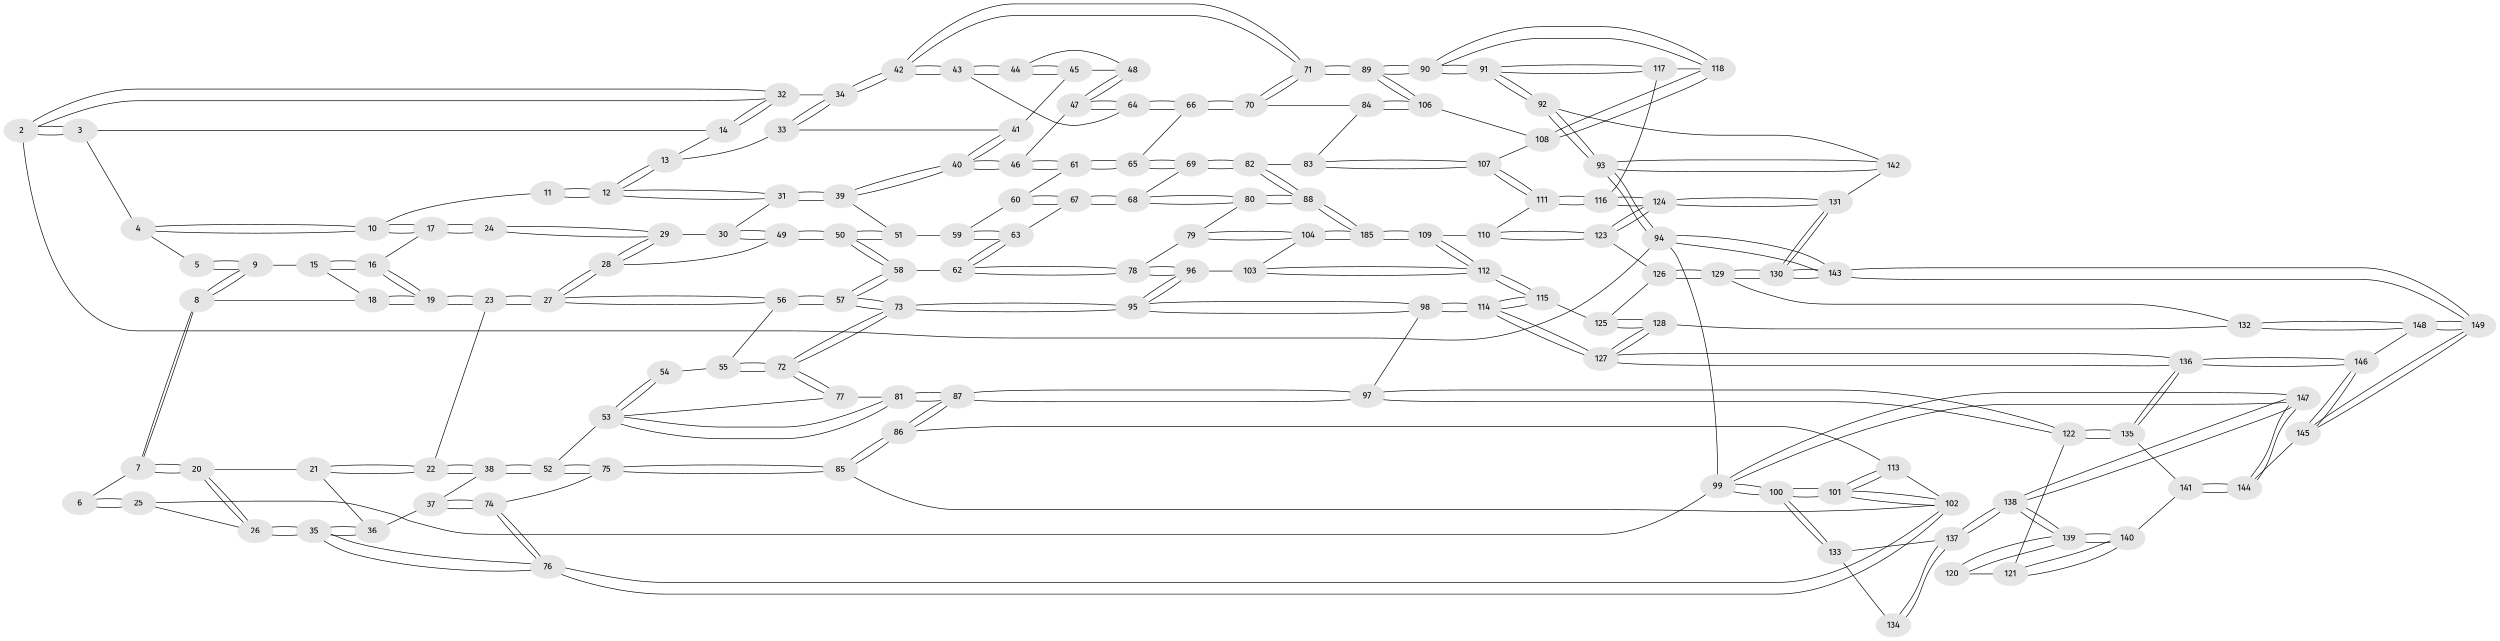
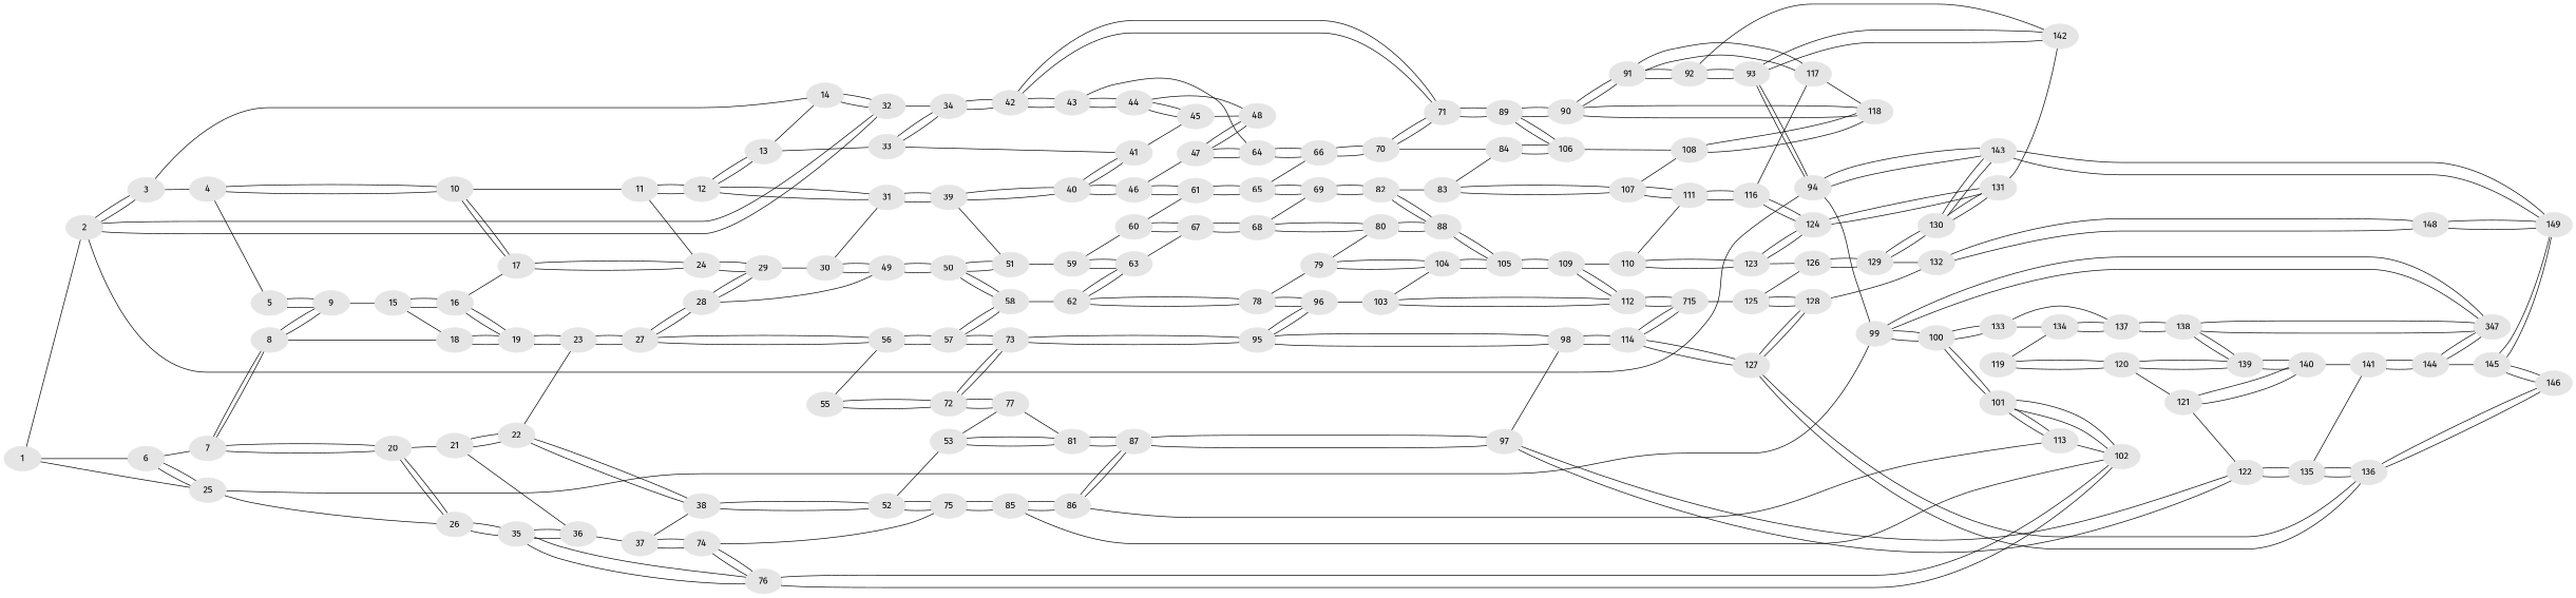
  graph {
    fontname="Fira Sans"
    rankdir=LR
    node [color=gray90 fontname="Fira Sans" style=filled]
    edge [fontname="Fira Sans"]
+   1
    2
    6
    25
    3
    32
    94
    7
    26
    99
    4
    14
    34
    143
    5
    10
    9
    11
    17
    15
    8
    20
    18
    21
    19
    16
    12
    24
    13
    31
    29
    33
    39
    41
    23
    27
    22
    36
    35
    38
    37
    52
    28
    56
    30
    100
-   147
+   147 [label=347]
    76
    49
    57
    50
    40
    51
    42
    45
    43
    71
    102
    74
    75
    53
    46
    59
    47
    61
    48
    44
    64
    89
    66
    65
    58
    62
    60
    63
-   54
    81
    77
    85
    55
    87
    72
    73
    95
    78
    67
    68
    69
    79
    96
    70
    82
    84
    80
    88
    83
    106
    90
    98
    86
    104
    103
-   105 [label=185]
+   105
    97
    107
    108
    111
    113
    122
    109
    91
    118
    92
    117
    93
    142
    149
    114
    112
    135
-   115
+   115 [label=715]
    127
    101
    133
    134
    137
    110
    116
    123
    124
    126
    125
+   119
    120
    128
    136
    131
    121
    139
    140
    141
    129
    132
    130
    146
    148
    138
    144
    145
+   1 -- 2
+   1 -- 6
+   1 -- 25
    2 -- 3
    2 -- 3
    2 -- 32
    2 -- 32
    2 -- 94
    6 -- 25
    6 -- 25
    6 -- 7
    25 -- 26
    25 -- 99
    3 -- 4
    3 -- 14
    32 -- 34
    94 -- 99
    94 -- 143
    94 -- 143
    7 -- 8
    7 -- 8
    7 -- 20
    7 -- 20
    26 -- 35
    26 -- 35
    99 -- 100
    99 -- 100
    99 -- 147
    99 -- 147
    4 -- 5
    4 -- 10
    4 -- 10
    14 -- 32
    14 -- 32
    34 -- 42
    34 -- 42
    143 -- 149
    143 -- 149
    5 -- 9
    5 -- 9
    10 -- 11
    10 -- 17
    10 -- 17
    9 -- 15
    11 -- 12
    11 -- 12
+   11 -- 24
    17 -- 24
    17 -- 24
    15 -- 18
    15 -- 16
    15 -- 16
    8 -- 9
    8 -- 9
    8 -- 18
    20 -- 26
    20 -- 26
    20 -- 21
    18 -- 19
    18 -- 19
    21 -- 22
    21 -- 22
    21 -- 36
    19 -- 23
    19 -- 23
    16 -- 17
    16 -- 19
    16 -- 19
    12 -- 13
    12 -- 13
    12 -- 31
    12 -- 31
    24 -- 29
    24 -- 29
    13 -- 14
    13 -- 33
    31 -- 39
    31 -- 39
    29 -- 30
    33 -- 34
    33 -- 34
    33 -- 41
    39 -- 40
    39 -- 40
    39 -- 51
    41 -- 45
    23 -- 27
    23 -- 27
    27 -- 28
    27 -- 28
    27 -- 56
    27 -- 56
    22 -- 23
    22 -- 38
    22 -- 38
    36 -- 37
    35 -- 36
    35 -- 36
    35 -- 76
    35 -- 76
    38 -- 52
    38 -- 52
    37 -- 38
    37 -- 74
    37 -- 74
    52 -- 75
    52 -- 75
    52 -- 53
    28 -- 29
    28 -- 29
    28 -- 49
    56 -- 57
    56 -- 57
    30 -- 31
    30 -- 49
    30 -- 49
    100 -- 101
    100 -- 101
    100 -- 133
    100 -- 133
    76 -- 102
    76 -- 102
    49 -- 50
    49 -- 50
    57 -- 58
    57 -- 58
    57 -- 73
    57 -- 73
    50 -- 51
    50 -- 51
    50 -- 58
    50 -- 58
    40 -- 41
    40 -- 41
    40 -- 46
    40 -- 46
    51 -- 59
    42 -- 43
    42 -- 43
    42 -- 71
    42 -- 71
    45 -- 48
    43 -- 44
    43 -- 44
    43 -- 64
    71 -- 89
    71 -- 89
    74 -- 76
    74 -- 76
    74 -- 75
    75 -- 85
    75 -- 85
-   53 -- 54
-   53 -- 54
    53 -- 81
    53 -- 81
    53 -- 77
    46 -- 47
    46 -- 61
    46 -- 61
    59 -- 60
    59 -- 63
    59 -- 63
    47 -- 48
    47 -- 48
    47 -- 64
    47 -- 64
    61 -- 65
    61 -- 65
    44 -- 45
    44 -- 45
    44 -- 48
    64 -- 66
    64 -- 66
    89 -- 106
    89 -- 106
    89 -- 90
    89 -- 90
    66 -- 70
    66 -- 70
    65 -- 66
    65 -- 69
    65 -- 69
    58 -- 62
    62 -- 63
    62 -- 63
    62 -- 78
    62 -- 78
    60 -- 61
    60 -- 67
    60 -- 67
    63 -- 67
-   54 -- 55
    81 -- 87
    81 -- 87
    77 -- 81
    85 -- 102
    85 -- 86
    85 -- 86
    55 -- 56
    55 -- 72
    55 -- 72
    87 -- 97
    87 -- 97
    72 -- 77
    72 -- 77
    72 -- 73
    72 -- 73
    73 -- 95
    73 -- 95
    95 -- 96
    95 -- 96
    95 -- 98
    95 -- 98
    78 -- 79
    78 -- 96
    78 -- 96
    67 -- 68
    67 -- 68
    68 -- 69
    68 -- 80
    68 -- 80
    69 -- 82
    69 -- 82
    79 -- 80
    79 -- 104
    79 -- 104
    96 -- 103
    70 -- 71
    70 -- 71
    70 -- 84
    82 -- 88
    82 -- 88
    82 -- 83
    84 -- 106
    84 -- 106
    80 -- 88
    80 -- 88
    88 -- 105
    88 -- 105
    83 -- 84
    83 -- 107
    83 -- 107
    106 -- 108
    90 -- 91
    90 -- 91
    90 -- 118
    90 -- 118
    98 -- 114
    98 -- 114
    86 -- 87
    86 -- 87
    86 -- 113
    104 -- 105
    104 -- 105
    103 -- 104
    103 -- 112
    103 -- 112
    105 -- 109
    105 -- 109
    97 -- 98
    97 -- 122
    97 -- 122
    107 -- 108
    107 -- 111
    107 -- 111
    108 -- 118
    108 -- 118
    111 -- 116
    111 -- 116
    113 -- 102
    122 -- 135
    122 -- 135
    109 -- 112
    109 -- 112
    109 -- 110
    91 -- 92
    91 -- 92
    91 -- 117
    91 -- 117
    92 -- 93
    92 -- 93
    92 -- 142
    117 -- 118
    93 -- 94
    93 -- 94
    93 -- 142
    93 -- 142
    114 -- 115
    114 -- 115
    114 -- 127
    114 -- 127
    112 -- 115
    112 -- 115
    135 -- 136
    135 -- 136
    135 -- 141
    115 -- 125
    127 -- 128
    127 -- 128
    127 -- 136
    127 -- 136
    101 -- 102
    101 -- 102
    101 -- 113
    101 -- 113
    133 -- 134
    133 -- 137
    134 -- 137
    134 -- 137
    137 -- 138
    137 -- 138
    110 -- 111
    110 -- 123
    110 -- 123
    116 -- 117
    116 -- 124
    116 -- 124
    123 -- 124
    123 -- 124
    123 -- 126
    124 -- 131
    124 -- 131
    126 -- 129
    126 -- 129
    125 -- 126
    125 -- 128
    125 -- 128
+   119 -- 134
+   119 -- 120
+   119 -- 120
    120 -- 121
    120 -- 139
    120 -- 139
    128 -- 132
    136 -- 146
    136 -- 146
    131 -- 142
    121 -- 122
    121 -- 140
    121 -- 140
    139 -- 140
    139 -- 140
    140 -- 141
    141 -- 144
    141 -- 144
    129 -- 132
    129 -- 130
    129 -- 130
    132 -- 148
    132 -- 148
    130 -- 143
    130 -- 143
    130 -- 131
    130 -- 131
-   146 -- 148
    148 -- 149
    148 -- 149
    138 -- 147
    138 -- 147
    138 -- 139
    138 -- 139
    144 -- 147
    144 -- 147
    144 -- 145
    145 -- 149
    145 -- 149
    145 -- 146
    145 -- 146
  }
